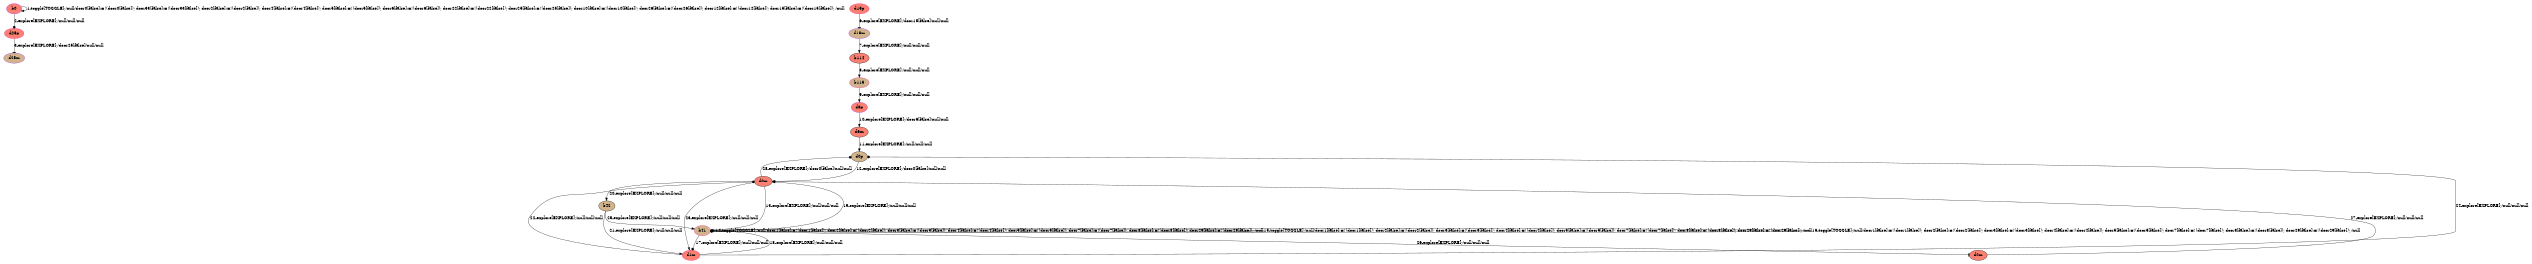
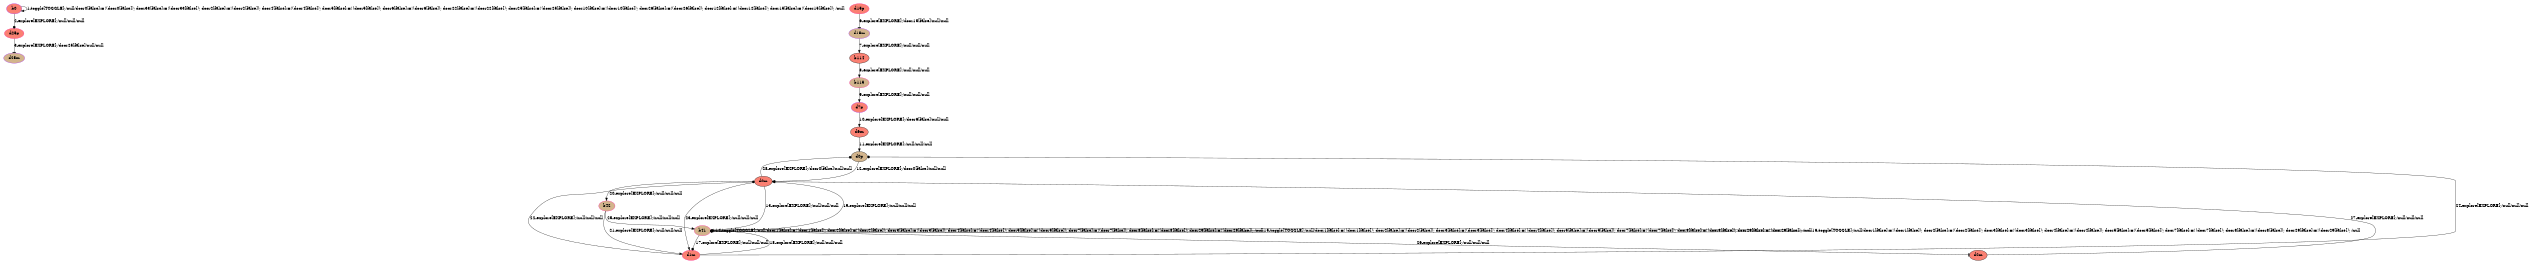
  digraph {
    node [color=deeppink fillcolor=salmon style=filled]
    edge [arrowhead=normal]
    b0 [color=purple]
    d25p
    d25m [color=purple fillcolor=tan]
    d15m [color=purple fillcolor=tan]
    d15p
    b114 [color=black]
    b115 [fillcolor=tan]
-   d6p [color=purple]
+   d6p [color=purple label=d7p]
    d6m [color=black]
    d0p [color=black fillcolor=tan]
    d0m [color=black]
    b41 [fillcolor=tan]
    d1m
-   b42 [color=black fillcolor=tan]
+   b42 [fillcolor=tan]
    d2m [color=black]
    b0 -> b0 [label="1-toggle[TOGGLE];/null/door0[false]:=!(door0[false]); door33[false]:=!(door33[false]); door2[false]:=!(door2[false]); door4[false]:=!(door4[false]); door5[false]:=!(door5[false]); door6[false]:=!(door6[false]); door22[false]:=!(door22[false]); door25[false]:=!(door25[false]); door10[false]:=!(door10[false]); door26[false]:=!(door26[false]); door12[false]:=!(door12[false]); door15[false]:=!(door15[false]); /null"]
    b0 -> d25p [arrowhead=dot label="2-explore[EXPLORE];/null/null/null"]
    d25p -> d25m [arrowhead=tee label="3-explore[EXPLORE];/door25[false]/null/null"]
    d15m -> b114 [label="7-explore[EXPLORE];/null/null/null"]
    d15p -> d15m [arrowhead=tee label="6-explore[EXPLORE];/door15[false]/null/null"]
    b114 -> b115 [label="8-explore[EXPLORE];/null/null/null"]
    b115 -> d6p [label="9-explore[EXPLORE];/null/null/null"]
    d6p -> d6m [label="10-explore[EXPLORE];/door6[false]/null/null"]
    d6m -> d0p [label="11-explore[EXPLORE];/null/null/null"]
    d0p -> d0m [label="12-explore[EXPLORE];/door0[false]/null/null"]
    d0m -> d0p [arrowhead=dot label="28-explore[EXPLORE];/door0[false]/null/null"]
    d0m -> b41 [label="13-explore[EXPLORE];/null/null/null"]
    d0m -> d1m [label="23-explore[EXPLORE];/null/null/null"]
    d0m -> b42 [label="20-explore[EXPLORE];/null/null/null"]
    b41 -> d0m [label="19-explore[EXPLORE];/null/null/null"]
    b41 -> b41 [arrowhead=dot label="14-toggle[TOGGLE];/null/door1[false]:=!(door1[false]); door2[false]:=!(door2[false]); door3[false]:=!(door3[false]); door4[false]:=!(door4[false]); door5[false]:=!(door5[false]); door7[false]:=!(door7[false]); door8[false]:=!(door8[false]); door29[false]:=!(door29[false]); /null"]
    b41 -> b41 [arrowhead=dot label="15-toggle[TOGGLE];/null/door1[false]:=!(door1[false]); door2[false]:=!(door2[false]); door3[false]:=!(door3[false]); door4[false]:=!(door4[false]); door5[false]:=!(door5[false]); door7[false]:=!(door7[false]); door8[false]:=!(door8[false]); door29[false]:=!(door29[false]); /null"]
    b41 -> b41 [label="16-toggle[TOGGLE];/null/door1[false]:=!(door1[false]); door2[false]:=!(door2[false]); door3[false]:=!(door3[false]); door4[false]:=!(door4[false]); door5[false]:=!(door5[false]); door7[false]:=!(door7[false]); door8[false]:=!(door8[false]); door29[false]:=!(door29[false]); /null"]
    b41 -> d1m [arrowhead=dot label="17-explore[EXPLORE];/null/null/null"]
    b41 -> d2m [arrowhead=tee label="26-explore[EXPLORE];/null/null/null"]
    d1m -> d0p [arrowhead=dot label="24-explore[EXPLORE];/null/null/null"]
    d1m -> d0m [arrowhead=dot label="22-explore[EXPLORE];/null/null/null"]
    d1m -> b41 [arrowhead=dot label="18-explore[EXPLORE];/null/null/null"]
    b42 -> b41 [label="25-explore[EXPLORE];/null/null/null"]
    b42 -> d1m [label="21-explore[EXPLORE];/null/null/null"]
    d2m -> d0m [label="27-explore[EXPLORE];/null/null/null"]
  }
